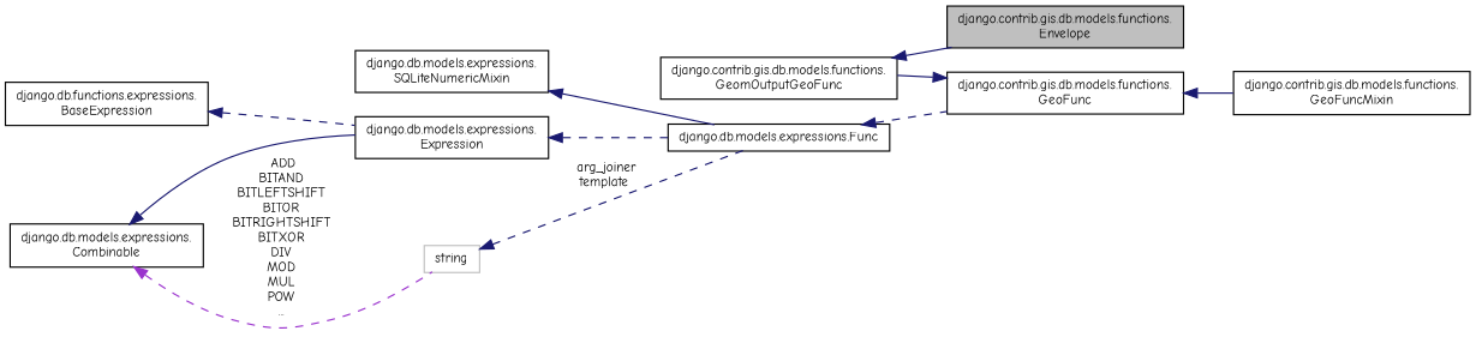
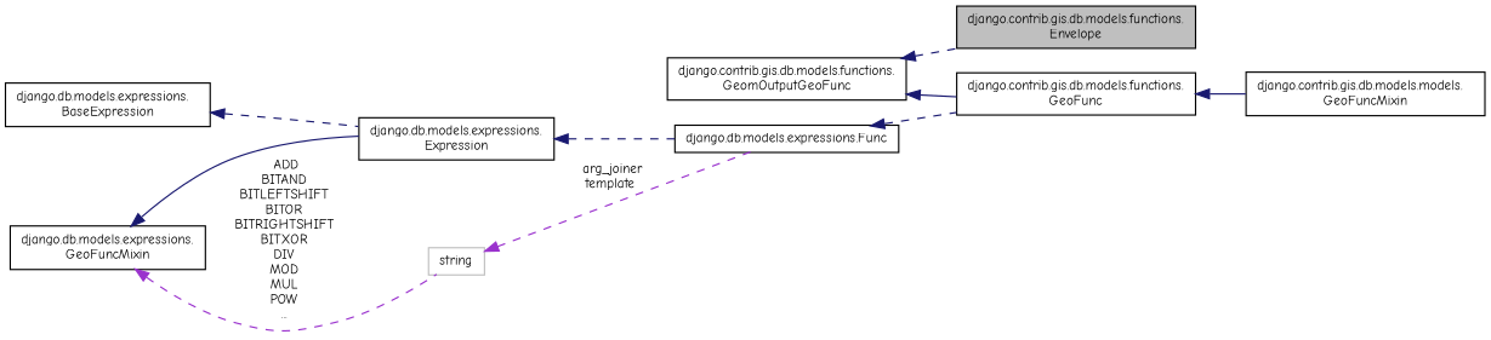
  digraph {
    fontname="Comic Neue"
    rankdir=LR
    node [color=black fillcolor=white fontname="Comic Neue" fontsize=10 shape=record style=filled]
    edge [color=midnightblue dir=back fontname="Comic Neue" fontsize=10 labelfontname=Helvetica labelfontsize=10 style=solid]
    n1 [fillcolor=grey75 fontcolor=black height=0.2 label="django.contrib.gis.db.models.functions.\lEnvelope" width=0.4]
    n2 [height=0.2 label="django.contrib.gis.db.models.functions.\lGeomOutputGeoFunc" width=0.4]
    n3 [height=0.2 label="django.contrib.gis.db.models.functions.\lGeoFunc" width=0.4]
-   n4 [height=0.2 label="django.contrib.gis.db.models.functions.\lGeoFuncMixin" width=0.4]
+   n4 [height=0.2 label="django.contrib.gis.db.models.models.\lGeoFuncMixin" width=0.4]
    n5 [height=0.2 label="django.db.models.expressions.Func" width=0.4]
-   n6 [height=0.2 label="django.db.models.expressions.\lSQLiteNumericMixin" width=0.4]
    n7 [height=0.2 label="django.db.models.expressions.\lExpression" width=0.4]
-   n8 [height=0.2 label="django.db.functions.expressions.\lBaseExpression" width=0.4]
-   n9 [height=0.2 label="django.db.models.expressions.\lCombinable" width=0.4]
+   n8 [height=0.2 label="django.db.models.expressions.\lBaseExpression" width=0.4]
+   n9 [height=0.2 label="django.db.models.expressions.\lGeoFuncMixin" width=0.4]
    n10 [color=grey75 height=0.2 label=string width=0.4]
-   n2 -> n1
-   n3 -> n2
+   n2 -> n1 [style=dashed]
+   n2 -> n3
    n3 -> n4
    n5 -> n3 [style=dashed]
-   n6 -> n5
    n7 -> n5 [style=dashed]
    n8 -> n7 [style=dashed]
    n9 -> n7
    n9 -> n10 [color=darkorchid3 label=" ADD\nBITAND\nBITLEFTSHIFT\nBITOR\nBITRIGHTSHIFT\nBITXOR\nDIV\nMOD\nMUL\nPOW\n..." style=dashed]
-   n10 -> n5 [label=" arg_joiner\ntemplate" style=dashed]
+   n10 -> n5 [color=darkorchid3 label=" arg_joiner\ntemplate" style=dashed]
  }
